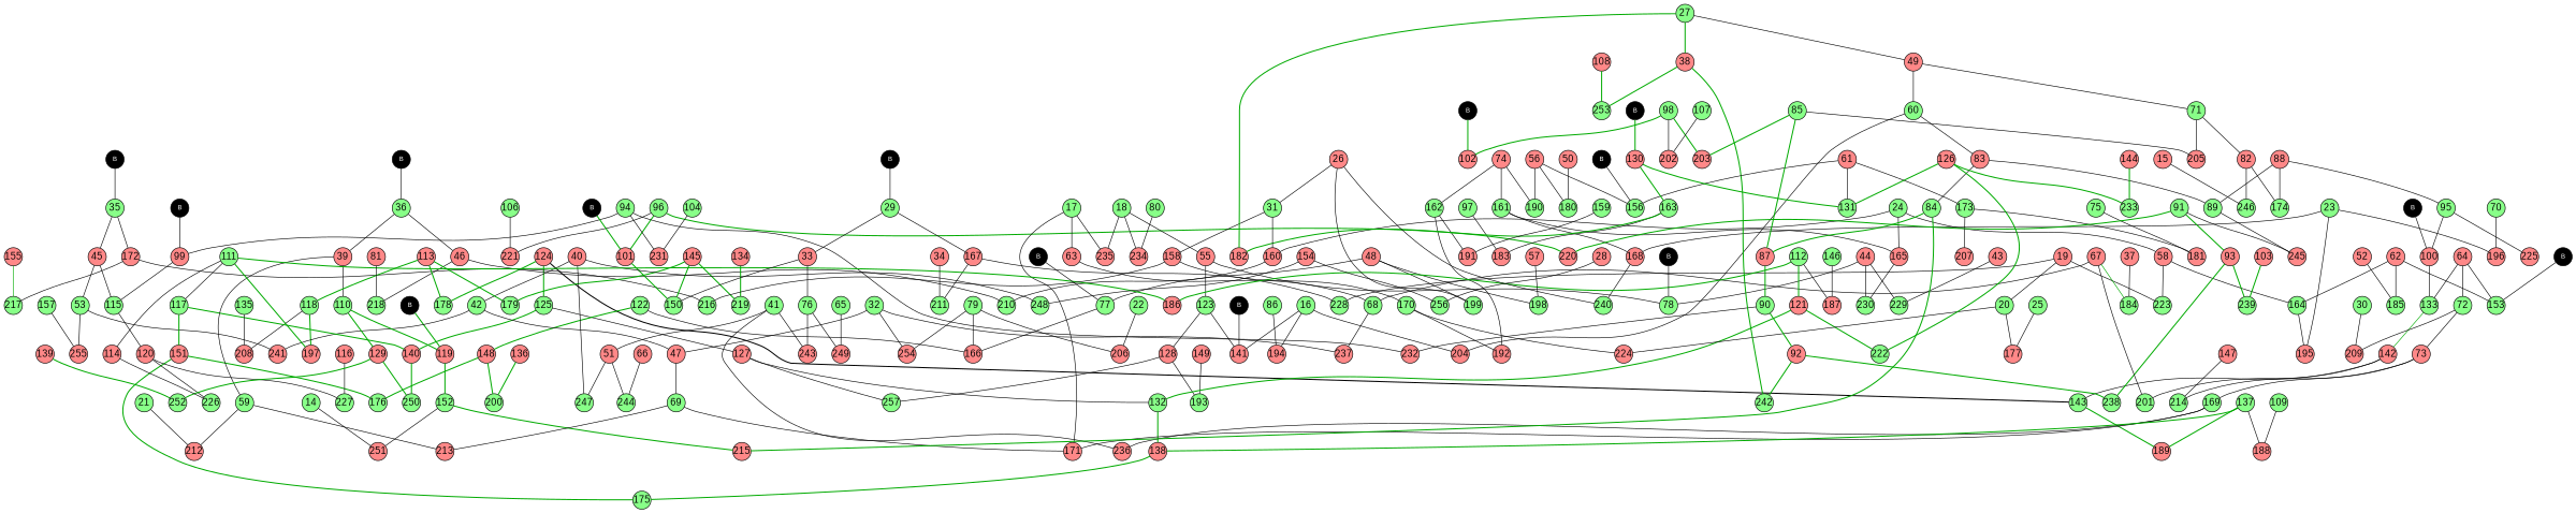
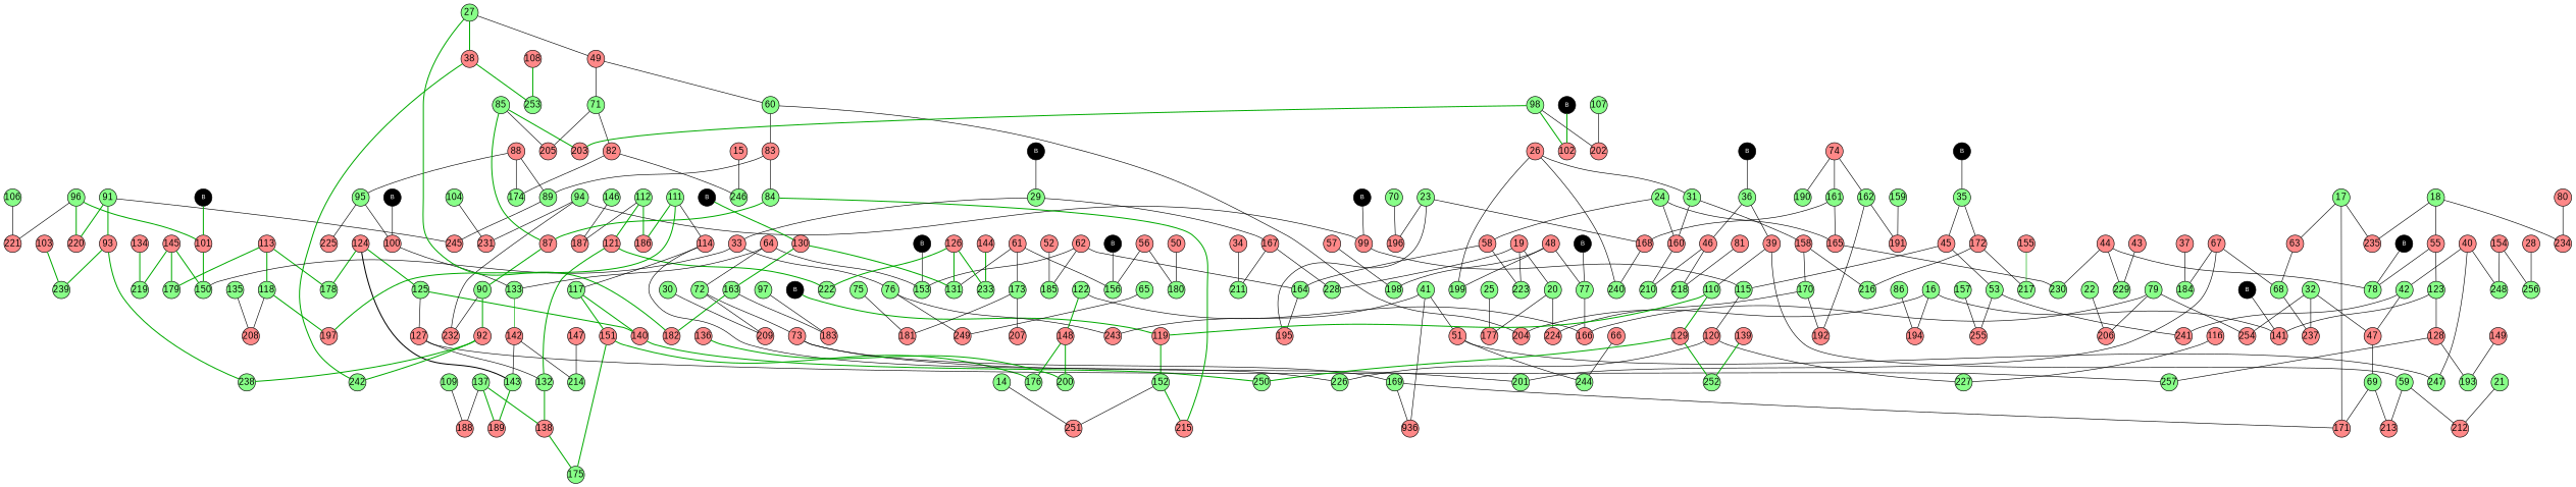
  graph {
    nodesep=0.5
    ranksep=1.0
    splines=true
    node [color="#000000" fillcolor="#ff8888" fixedsize=true fontcolor="#000000" fontname=Arial fontsize=24 labelloc=c penwidth=1.5 shape=circle style="filled,solid"]
    edge [color="#000000" penwidth=1.5 style=solid]
    n1 [fillcolor="#000000" fontcolor="#ffffff" height=0.6 label=<<table border='0' cellborder='0' cellspacing='0' cellpadding='0'><tr><td align='center'><font point-size='16'>B</font></td></tr></table>> width=0.6]
    119 [height=0.6 width=0.6]
    152 [fillcolor="#88ff88" height=0.6 width=0.6]
    151 [height=0.6 width=0.6]
    176 [fillcolor="#88ff88" height=0.6 width=0.6]
    175 [fillcolor="#88ff88" height=0.6 width=0.6]
    25 [fillcolor="#88ff88" height=0.6 width=0.6]
    177 [height=0.6 width=0.6]
    50 [height=0.6 width=0.6]
    180 [fillcolor="#88ff88" height=0.6 width=0.6]
    201 [fillcolor="#88ff88" height=0.6 width=0.6]
    75 [fillcolor="#88ff88" height=0.6 width=0.6]
    181 [height=0.6 width=0.6]
    226 [fillcolor="#88ff88" height=0.6 width=0.6]
    100 [height=0.6 width=0.6]
    133 [fillcolor="#88ff88" height=0.6 width=0.6]
    142 [height=0.6 width=0.6]
    251 [height=0.6 width=0.6]
    125 [fillcolor="#88ff88" height=0.6 width=0.6]
    140 [height=0.6 width=0.6]
    127 [height=0.6 width=0.6]
    250 [fillcolor="#88ff88" height=0.6 width=0.6]
    132 [fillcolor="#88ff88" height=0.6 width=0.6]
    257 [fillcolor="#88ff88" height=0.6 width=0.6]
    150 [fillcolor="#88ff88" height=0.6 width=0.6]
    24 [fillcolor="#88ff88" height=0.6 width=0.6]
    165 [height=0.6 width=0.6]
    160 [height=0.6 width=0.6]
    58 [height=0.6 width=0.6]
    230 [fillcolor="#88ff88" height=0.6 width=0.6]
    210 [fillcolor="#88ff88" height=0.6 width=0.6]
    223 [fillcolor="#88ff88" height=0.6 width=0.6]
    164 [fillcolor="#88ff88" height=0.6 width=0.6]
    49 [height=0.6 width=0.6]
    71 [fillcolor="#88ff88" height=0.6 width=0.6]
    60 [fillcolor="#88ff88" height=0.6 width=0.6]
    82 [height=0.6 width=0.6]
    205 [height=0.6 width=0.6]
    204 [height=0.6 width=0.6]
    83 [height=0.6 width=0.6]
    200 [fillcolor="#88ff88" height=0.6 width=0.6]
    74 [height=0.6 width=0.6]
    190 [fillcolor="#88ff88" height=0.6 width=0.6]
    162 [fillcolor="#88ff88" height=0.6 width=0.6]
    161 [fillcolor="#88ff88" height=0.6 width=0.6]
    192 [height=0.6 width=0.6]
    191 [height=0.6 width=0.6]
    168 [height=0.6 width=0.6]
    225 [height=0.6 width=0.6]
    99 [height=0.6 width=0.6]
    115 [fillcolor="#88ff88" height=0.6 width=0.6]
    120 [height=0.6 width=0.6]
    124 [height=0.6 width=0.6]
    143 [fillcolor="#88ff88" height=0.6 width=0.6]
    178 [fillcolor="#88ff88" height=0.6 width=0.6]
    189 [height=0.6 width=0.6]
    149 [height=0.6 width=0.6]
    193 [fillcolor="#88ff88" height=0.6 width=0.6]
    23 [fillcolor="#88ff88" height=0.6 width=0.6]
    196 [height=0.6 width=0.6]
    195 [height=0.6 width=0.6]
    240 [fillcolor="#88ff88" height=0.6 width=0.6]
    174 [fillcolor="#88ff88" height=0.6 width=0.6]
    48 [height=0.6 width=0.6]
    199 [fillcolor="#88ff88" height=0.6 width=0.6]
    198 [fillcolor="#88ff88" height=0.6 width=0.6]
    77 [fillcolor="#88ff88" height=0.6 width=0.6]
    166 [height=0.6 width=0.6]
    73 [height=0.6 width=0.6]
    169 [fillcolor="#88ff88" height=0.6 width=0.6]
    171 [height=0.6 width=0.6]
-   236 [height=0.6 width=0.6]
+   236 [height=0.6 width=0.6 label=936]
    224 [height=0.6 width=0.6]
    98 [fillcolor="#88ff88" height=0.6 width=0.6]
    203 [height=0.6 width=0.6]
    102 [height=0.6 width=0.6]
    202 [height=0.6 width=0.6]
    249 [height=0.6 width=0.6]
    123 [fillcolor="#88ff88" height=0.6 width=0.6]
    141 [height=0.6 width=0.6]
    128 [height=0.6 width=0.6]
    148 [height=0.6 width=0.6]
    22 [fillcolor="#88ff88" height=0.6 width=0.6]
    206 [height=0.6 width=0.6]
    173 [fillcolor="#88ff88" height=0.6 width=0.6]
    207 [height=0.6 width=0.6]
    47 [height=0.6 width=0.6]
    69 [fillcolor="#88ff88" height=0.6 width=0.6]
    213 [height=0.6 width=0.6]
    72 [fillcolor="#88ff88" height=0.6 width=0.6]
    209 [height=0.6 width=0.6]
    97 [fillcolor="#88ff88" height=0.6 width=0.6]
    183 [height=0.6 width=0.6]
    248 [fillcolor="#88ff88" height=0.6 width=0.6]
    122 [fillcolor="#88ff88" height=0.6 width=0.6]
    147 [height=0.6 width=0.6]
    214 [fillcolor="#88ff88" height=0.6 width=0.6]
    21 [fillcolor="#88ff88" height=0.6 width=0.6]
    212 [height=0.6 width=0.6]
    172 [height=0.6 width=0.6]
    217 [fillcolor="#88ff88" height=0.6 width=0.6]
    216 [fillcolor="#88ff88" height=0.6 width=0.6]
    46 [height=0.6 width=0.6]
    218 [fillcolor="#88ff88" height=0.6 width=0.6]
    197 [height=0.6 width=0.6]
    246 [fillcolor="#88ff88" height=0.6 width=0.6]
    222 [fillcolor="#88ff88" height=0.6 width=0.6]
    96 [fillcolor="#88ff88" height=0.6 width=0.6]
    221 [height=0.6 width=0.6]
    220 [height=0.6 width=0.6]
    101 [height=0.6 width=0.6]
    247 [fillcolor="#88ff88" height=0.6 width=0.6]
    121 [height=0.6 width=0.6]
    138 [height=0.6 width=0.6]
    146 [fillcolor="#88ff88" height=0.6 width=0.6]
    187 [height=0.6 width=0.6]
    20 [fillcolor="#88ff88" height=0.6 width=0.6]
    45 [height=0.6 width=0.6]
    53 [fillcolor="#88ff88" height=0.6 width=0.6]
    241 [height=0.6 width=0.6]
    255 [height=0.6 width=0.6]
    70 [fillcolor="#88ff88" height=0.6 width=0.6]
    95 [fillcolor="#88ff88" height=0.6 width=0.6]
    227 [fillcolor="#88ff88" height=0.6 width=0.6]
    145 [height=0.6 width=0.6]
    219 [fillcolor="#88ff88" height=0.6 width=0.6]
    179 [fillcolor="#88ff88" height=0.6 width=0.6]
    19 [height=0.6 width=0.6]
    228 [fillcolor="#88ff88" height=0.6 width=0.6]
    170 [fillcolor="#88ff88" height=0.6 width=0.6]
    44 [height=0.6 width=0.6]
    78 [fillcolor="#88ff88" height=0.6 width=0.6]
    229 [fillcolor="#88ff88" height=0.6 width=0.6]
    94 [fillcolor="#88ff88" height=0.6 width=0.6]
    232 [height=0.6 width=0.6]
    231 [height=0.6 width=0.6]
    245 [height=0.6 width=0.6]
    215 [height=0.6 width=0.6]
    144 [height=0.6 width=0.6]
    233 [fillcolor="#88ff88" height=0.6 width=0.6]
    18 [fillcolor="#88ff88" height=0.6 width=0.6]
    235 [height=0.6 width=0.6]
    234 [height=0.6 width=0.6]
    55 [height=0.6 width=0.6]
    43 [height=0.6 width=0.6]
    194 [height=0.6 width=0.6]
    68 [fillcolor="#88ff88" height=0.6 width=0.6]
    237 [height=0.6 width=0.6]
    93 [height=0.6 width=0.6]
    239 [fillcolor="#88ff88" height=0.6 width=0.6]
    238 [fillcolor="#88ff88" height=0.6 width=0.6]
    244 [fillcolor="#88ff88" height=0.6 width=0.6]
    118 [fillcolor="#88ff88" height=0.6 width=0.6]
    208 [height=0.6 width=0.6]
    17 [fillcolor="#88ff88" height=0.6 width=0.6]
    63 [height=0.6 width=0.6]
    42 [fillcolor="#88ff88" height=0.6 width=0.6]
    67 [height=0.6 width=0.6]
    184 [fillcolor="#88ff88" height=0.6 width=0.6]
    92 [height=0.6 width=0.6]
    242 [fillcolor="#88ff88" height=0.6 width=0.6]
    243 [height=0.6 width=0.6]
    117 [fillcolor="#88ff88" height=0.6 width=0.6]
    16 [fillcolor="#88ff88" height=0.6 width=0.6]
    167 [height=0.6 width=0.6]
    211 [fillcolor="#88ff88" height=0.6 width=0.6]
    41 [fillcolor="#88ff88" height=0.6 width=0.6]
    51 [height=0.6 width=0.6]
    66 [height=0.6 width=0.6]
    91 [fillcolor="#88ff88" height=0.6 width=0.6]
    116 [height=0.6 width=0.6]
    15 [height=0.6 width=0.6]
    40 [height=0.6 width=0.6]
    65 [fillcolor="#88ff88" height=0.6 width=0.6]
    90 [fillcolor="#88ff88" height=0.6 width=0.6]
    14 [fillcolor="#88ff88" height=0.6 width=0.6]
    39 [height=0.6 width=0.6]
    110 [fillcolor="#88ff88" height=0.6 width=0.6]
    59 [fillcolor="#88ff88" height=0.6 width=0.6]
    129 [height=0.6 width=0.6]
    64 [height=0.6 width=0.6]
    153 [fillcolor="#88ff88" height=0.6 width=0.6]
    89 [fillcolor="#88ff88" height=0.6 width=0.6]
    114 [height=0.6 width=0.6]
    139 [height=0.6 width=0.6]
    252 [fillcolor="#88ff88" height=0.6 width=0.6]
    n187 [fillcolor="#000000" fontcolor="#ffffff" height=0.6 label=<<table border='0' cellborder='0' cellspacing='0' cellpadding='0'><tr><td align='center'><font point-size='16'>B</font></td></tr></table>> width=0.6]
    35 [fillcolor="#88ff88" height=0.6 width=0.6]
    38 [height=0.6 width=0.6]
    253 [fillcolor="#88ff88" height=0.6 width=0.6]
    88 [height=0.6 width=0.6]
    113 [height=0.6 width=0.6]
    n193 [fillcolor="#000000" fontcolor="#ffffff" height=0.6 label=<<table border='0' cellborder='0' cellspacing='0' cellpadding='0'><tr><td align='center'><font point-size='16'>B</font></td></tr></table>> width=0.6]
    36 [fillcolor="#88ff88" height=0.6 width=0.6]
    163 [fillcolor="#88ff88" height=0.6 width=0.6]
    182 [height=0.6 width=0.6]
    37 [height=0.6 width=0.6]
    188 [height=0.6 width=0.6]
    62 [height=0.6 width=0.6]
    185 [fillcolor="#88ff88" height=0.6 width=0.6]
    87 [height=0.6 width=0.6]
    112 [fillcolor="#88ff88" height=0.6 width=0.6]
    186 [height=0.6 width=0.6]
    137 [fillcolor="#88ff88" height=0.6 width=0.6]
    n205 [fillcolor="#000000" fontcolor="#ffffff" height=0.6 label=<<table border='0' cellborder='0' cellspacing='0' cellpadding='0'><tr><td align='center'><font point-size='16'>B</font></td></tr></table>> width=0.6]
    61 [height=0.6 width=0.6]
    131 [fillcolor="#88ff88" height=0.6 width=0.6]
    156 [fillcolor="#88ff88" height=0.6 width=0.6]
    86 [fillcolor="#88ff88" height=0.6 width=0.6]
    111 [fillcolor="#88ff88" height=0.6 width=0.6]
    136 [height=0.6 width=0.6]
    n212 [fillcolor="#000000" fontcolor="#ffffff" height=0.6 label=<<table border='0' cellborder='0' cellspacing='0' cellpadding='0'><tr><td align='center'><font point-size='16'>B</font></td></tr></table>> width=0.6]
    84 [fillcolor="#88ff88" height=0.6 width=0.6]
    85 [fillcolor="#88ff88" height=0.6 width=0.6]
    135 [fillcolor="#88ff88" height=0.6 width=0.6]
    n216 [fillcolor="#000000" fontcolor="#ffffff" height=0.6 label=<<table border='0' cellborder='0' cellspacing='0' cellpadding='0'><tr><td align='center'><font point-size='16'>B</font></td></tr></table>> width=0.6]
    130 [height=0.6 width=0.6]
    34 [height=0.6 width=0.6]
    109 [fillcolor="#88ff88" height=0.6 width=0.6]
    134 [height=0.6 width=0.6]
    n221 [fillcolor="#000000" fontcolor="#ffffff" height=0.6 label=<<table border='0' cellborder='0' cellspacing='0' cellpadding='0'><tr><td align='center'><font point-size='16'>B</font></td></tr></table>> width=0.6]
    159 [fillcolor="#88ff88" height=0.6 width=0.6]
    33 [height=0.6 width=0.6]
    76 [fillcolor="#88ff88" height=0.6 width=0.6]
    108 [height=0.6 width=0.6]
    n226 [fillcolor="#000000" fontcolor="#ffffff" height=0.6 label=<<table border='0' cellborder='0' cellspacing='0' cellpadding='0'><tr><td align='center'><font point-size='16'>B</font></td></tr></table>> width=0.6]
    158 [height=0.6 width=0.6]
    32 [fillcolor="#88ff88" height=0.6 width=0.6]
    254 [height=0.6 width=0.6]
    57 [height=0.6 width=0.6]
    107 [fillcolor="#88ff88" height=0.6 width=0.6]
    n232 [fillcolor="#000000" fontcolor="#ffffff" height=0.6 label=<<table border='0' cellborder='0' cellspacing='0' cellpadding='0'><tr><td align='center'><font point-size='16'>B</font></td></tr></table>> width=0.6]
    157 [fillcolor="#88ff88" height=0.6 width=0.6]
    31 [fillcolor="#88ff88" height=0.6 width=0.6]
    56 [height=0.6 width=0.6]
    81 [height=0.6 width=0.6]
    106 [fillcolor="#88ff88" height=0.6 width=0.6]
    n238 [fillcolor="#000000" fontcolor="#ffffff" height=0.6 label=<<table border='0' cellborder='0' cellspacing='0' cellpadding='0'><tr><td align='center'><font point-size='16'>B</font></td></tr></table>> width=0.6]
    29 [fillcolor="#88ff88" height=0.6 width=0.6]
    30 [fillcolor="#88ff88" height=0.6 width=0.6]
-   80 [fillcolor="#88ff88" height=0.6 width=0.6]
+   80 [height=0.6 width=0.6]
    256 [fillcolor="#88ff88" height=0.6 width=0.6]
    n243 [fillcolor="#000000" fontcolor="#ffffff" height=0.6 label=<<table border='0' cellborder='0' cellspacing='0' cellpadding='0'><tr><td align='center'><font point-size='16'>B</font></td></tr></table>> width=0.6]
    155 [height=0.6 width=0.6]
    154 [height=0.6 width=0.6]
    79 [fillcolor="#88ff88" height=0.6 width=0.6]
    104 [fillcolor="#88ff88" height=0.6 width=0.6]
    n248 [fillcolor="#000000" fontcolor="#ffffff" height=0.6 label=<<table border='0' cellborder='0' cellspacing='0' cellpadding='0'><tr><td align='center'><font point-size='16'>B</font></td></tr></table>> width=0.6]
    28 [height=0.6 width=0.6]
    103 [height=0.6 width=0.6]
    n251 [fillcolor="#000000" fontcolor="#ffffff" height=0.6 label=<<table border='0' cellborder='0' cellspacing='0' cellpadding='0'><tr><td align='center'><font point-size='16'>B</font></td></tr></table>> width=0.6]
    27 [fillcolor="#88ff88" height=0.6 width=0.6]
    52 [height=0.6 width=0.6]
    n254 [fillcolor="#000000" fontcolor="#ffffff" height=0.6 label=<<table border='0' cellborder='0' cellspacing='0' cellpadding='0'><tr><td align='center'><font point-size='16'>B</font></td></tr></table>> width=0.6]
    26 [height=0.6 width=0.6]
    126 [height=0.6 width=0.6]
    n1 -- 119 [color="#00aa00" penwidth=2.5 style=bold]
    119 -- 152 [color="#00aa00" penwidth=2.5 style=bold]
    152 -- 251
    152 -- 215 [color="#00aa00" penwidth=2.5 style=bold]
    151 -- 176 [color="#00aa00" penwidth=2.5]
    151 -- 175 [color="#00aa00" penwidth=2.5 style=bold]
    25 -- 177
    50 -- 180
    75 -- 181
    100 -- 133
    133 -- 142 [color="#00aa00"]
    142 -- 143
    142 -- 214
    125 -- 140 [color="#00aa00" penwidth=2.5 style=bold]
    125 -- 127
    140 -- 250 [color="#00aa00" penwidth=2.5 style=bold]
    127 -- 132
    127 -- 257
    132 -- 138 [color="#00aa00" penwidth=2.5 style=bold]
    24 -- 165
    24 -- 160
    24 -- 58
    165 -- 230
    160 -- 210
    58 -- 223
    58 -- 164
    164 -- 195
    49 -- 71
    49 -- 60
    71 -- 82
    71 -- 205
    60 -- 204
    60 -- 83
    82 -- 174
    82 -- 246
    83 -- 89
    83 -- 84
    74 -- 190
    74 -- 162
    74 -- 161
    162 -- 192
    162 -- 191
    161 -- 165
    161 -- 168
    168 -- 240
    99 -- 115
    115 -- 120
    120 -- 226
    120 -- 227
    124 -- 125 [color="#00aa00" penwidth=2.5 style=bold]
    124 -- 143 [penwidth=2.5 style=bold]
    124 -- 178 [color="#00aa00" penwidth=2.5 style=bold]
    143 -- 189 [color="#00aa00" penwidth=2.5 style=bold]
    149 -- 193
    23 -- 168
    23 -- 196
    23 -- 195
    48 -- 199
    48 -- 198
    48 -- 77
    77 -- 166
    73 -- 201
    73 -- 169
    169 -- 171
    169 -- 236
    98 -- 203 [color="#00aa00" penwidth=2.5 style=bold]
    98 -- 102 [color="#00aa00" penwidth=2.5 style=bold]
    98 -- 202
    123 -- 141
    123 -- 128
    128 -- 257
    128 -- 193
    148 -- 176 [color="#00aa00" penwidth=2.5 style=bold]
    148 -- 200 [color="#00aa00" penwidth=2.5 style=bold]
    22 -- 206
    173 -- 181
    173 -- 207
    47 -- 69
    69 -- 171
    69 -- 213
    72 -- 73
    72 -- 209
    97 -- 183
    122 -- 166
    122 -- 148 [color="#00aa00" penwidth=2.5 style=bold]
    147 -- 214
    21 -- 212
    172 -- 217
    172 -- 216
    46 -- 210
    46 -- 218
    96 -- 221
    96 -- 220 [color="#00aa00" penwidth=2.5 style=bold]
    96 -- 101 [color="#00aa00" penwidth=2.5 style=bold]
    101 -- 150 [color="#00aa00" penwidth=2.5 style=bold]
    121 -- 132 [color="#00aa00" penwidth=2.5 style=bold]
    121 -- 222 [color="#00aa00" penwidth=2.5 style=bold]
    138 -- 175 [color="#00aa00" penwidth=2.5 style=bold]
    146 -- 187
    20 -- 177
    20 -- 224
    45 -- 115
    45 -- 53
    53 -- 241
    53 -- 255
    70 -- 196
    95 -- 100
    95 -- 225
    145 -- 150 [color="#00aa00" penwidth=2.5 style=bold]
    145 -- 219 [color="#00aa00" penwidth=2.5 style=bold]
    145 -- 179 [color="#00aa00" penwidth=2.5 style=bold]
    19 -- 223
    19 -- 20
    19 -- 228
    170 -- 192
    170 -- 224
    44 -- 230
    44 -- 78
    44 -- 229
    94 -- 99
    94 -- 232
    94 -- 231
    144 -- 233 [color="#00aa00" penwidth=2.5 style=bold]
    18 -- 235
    18 -- 234
    18 -- 55
    55 -- 123
    55 -- 78
    43 -- 229
    68 -- 237
    93 -- 239 [color="#00aa00" penwidth=2.5 style=bold]
    93 -- 238 [color="#00aa00" penwidth=2.5 style=bold]
    118 -- 197 [color="#00aa00" penwidth=2.5 style=bold]
    118 -- 208
    17 -- 171
    17 -- 235
    17 -- 63
    63 -- 68
    42 -- 47
    42 -- 241
    67 -- 201
    67 -- 68
-   67 -- 184 [color="#00aa00"]
+   67 -- 184
    92 -- 238 [color="#00aa00" penwidth=2.5 style=bold]
    92 -- 242 [color="#00aa00" penwidth=2.5 style=bold]
    117 -- 151 [color="#00aa00" penwidth=2.5 style=bold]
    117 -- 140 [color="#00aa00" penwidth=2.5 style=bold]
    16 -- 204
    16 -- 141
    16 -- 194
    167 -- 228
    167 -- 211
    41 -- 236
    41 -- 243
    41 -- 51
    51 -- 247
    51 -- 244
    66 -- 244
    91 -- 220 [color="#00aa00" penwidth=2.5 style=bold]
    91 -- 245
    91 -- 93 [color="#00aa00" penwidth=2.5 style=bold]
    116 -- 227
    15 -- 246
    40 -- 248
    40 -- 247
    40 -- 42
    65 -- 249
    90 -- 232
    90 -- 92 [color="#00aa00" penwidth=2.5 style=bold]
    14 -- 251
    39 -- 110
    39 -- 59
    110 -- 119 [color="#00aa00" penwidth=2.5 style=bold]
    110 -- 129 [color="#00aa00" penwidth=2.5 style=bold]
    59 -- 213
    59 -- 212
    129 -- 250 [color="#00aa00" penwidth=2.5 style=bold]
    129 -- 252 [color="#00aa00" penwidth=2.5 style=bold]
    64 -- 133
    64 -- 72
    64 -- 153
    89 -- 245
    114 -- 226
-   111 -- 117
+   114 -- 117
    139 -- 252 [color="#00aa00" penwidth=2.5 style=bold]
    n187 -- 35
    35 -- 172
    35 -- 45
    38 -- 242 [color="#00aa00" penwidth=2.5 style=bold]
    38 -- 253 [color="#00aa00" penwidth=2.5 style=bold]
    88 -- 174
    88 -- 95
    88 -- 89
    113 -- 178 [color="#00aa00" penwidth=2.5 style=bold]
    113 -- 179 [color="#00aa00" penwidth=2.5 style=bold]
    113 -- 118 [color="#00aa00" penwidth=2.5 style=bold]
    n193 -- 36
    36 -- 46
    36 -- 39
    163 -- 183
    163 -- 182 [color="#00aa00" penwidth=2.5 style=bold]
    37 -- 184
    62 -- 164
    62 -- 153
    62 -- 185
    87 -- 90 [color="#00aa00" penwidth=2.5 style=bold]
    112 -- 121 [color="#00aa00" penwidth=2.5]
    112 -- 187
    112 -- 186 [color="#00aa00" penwidth=2.5 style=bold]
    137 -- 189 [color="#00aa00" penwidth=2.5 style=bold]
    137 -- 138 [color="#00aa00" penwidth=2.5 style=bold]
    137 -- 188
    n205 -- 153
    61 -- 173
    61 -- 131
    61 -- 156
    86 -- 194
    111 -- 197 [color="#00aa00" penwidth=2.5 style=bold]
    111 -- 114
    111 -- 186 [color="#00aa00" penwidth=2.5 style=bold]
    136 -- 200 [color="#00aa00" penwidth=2.5 style=bold]
    n212 -- 141
    84 -- 215 [color="#00aa00" penwidth=2.5 style=bold]
    84 -- 87 [color="#00aa00" penwidth=2.5 style=bold]
    85 -- 205
    85 -- 203 [color="#00aa00" penwidth=2.5 style=bold]
    85 -- 87 [color="#00aa00" penwidth=2.5 style=bold]
    135 -- 208
    n216 -- 130 [color="#00aa00" penwidth=2.5 style=bold]
    130 -- 163 [color="#00aa00" penwidth=2.5 style=bold]
    130 -- 131 [color="#00aa00" penwidth=2.5 style=bold]
    34 -- 211
    109 -- 188
    134 -- 219 [color="#00aa00" penwidth=2.5 style=bold]
    n221 -- 102 [color="#00aa00" penwidth=2.5 style=bold]
    159 -- 191
    33 -- 150
    33 -- 76
    76 -- 249
    76 -- 243
    108 -- 253 [color="#00aa00" penwidth=2.5 style=bold]
    n226 -- 101 [color="#00aa00" penwidth=2.5 style=bold]
    158 -- 216
    158 -- 170
    32 -- 47
    32 -- 237
    32 -- 254
    57 -- 198
    107 -- 202
    n232 -- 100
    157 -- 255
    31 -- 160
    31 -- 158
    56 -- 180
-   56 -- 190
    56 -- 156
    81 -- 218
    106 -- 221
    n238 -- 29
    29 -- 167
    29 -- 33
    30 -- 209
    80 -- 234
    n243 -- 78
    155 -- 217 [color="#00aa00"]
    154 -- 248
    154 -- 256
    79 -- 166
    79 -- 206
    79 -- 254
    104 -- 231
    n248 -- 156
    28 -- 256
    103 -- 239 [color="#00aa00" penwidth=2.5 style=bold]
    n251 -- 77
    27 -- 49
    27 -- 38 [color="#00aa00" penwidth=2.5 style=bold]
    27 -- 182 [color="#00aa00" penwidth=2.5 style=bold]
    52 -- 185
    n254 -- 99
    26 -- 240
    26 -- 199
    26 -- 31
    126 -- 222 [color="#00aa00" penwidth=2.5 style=bold]
    126 -- 233 [color="#00aa00" penwidth=2.5 style=bold]
    126 -- 131 [color="#00aa00" penwidth=2.5 style=bold]
  }
